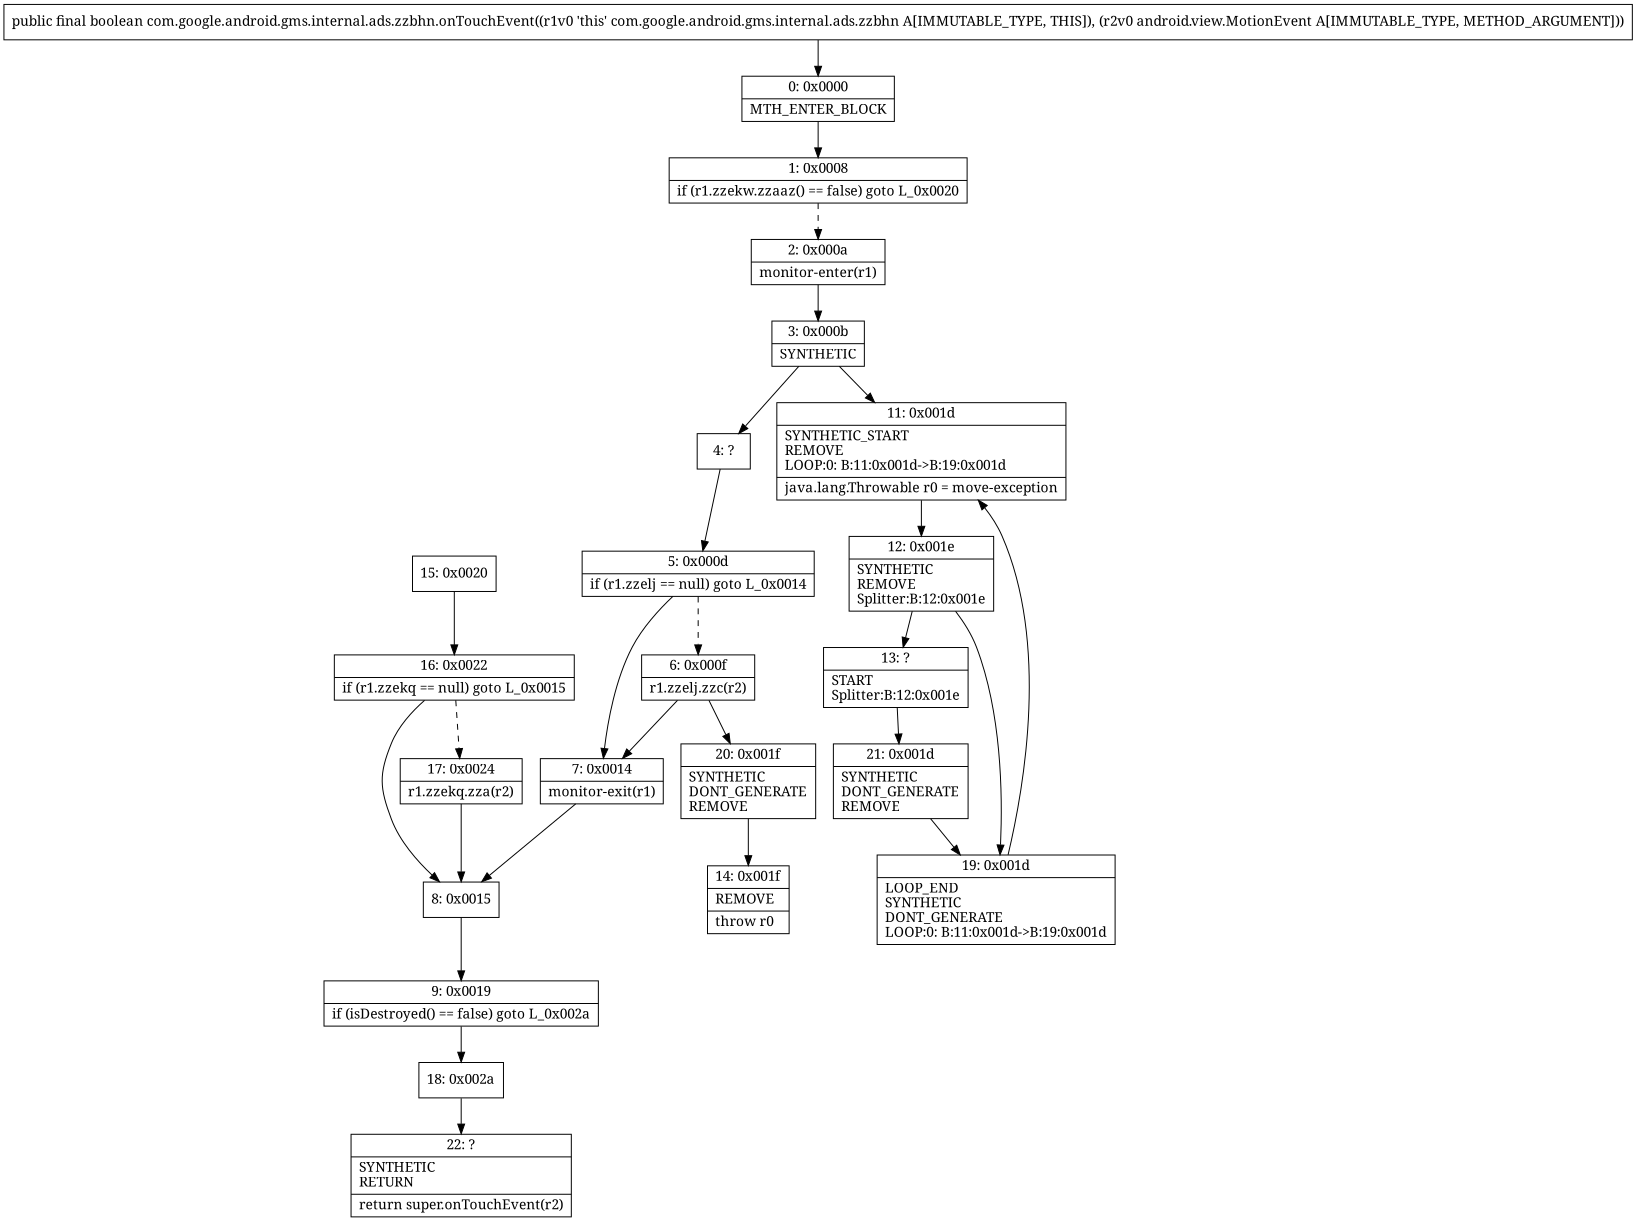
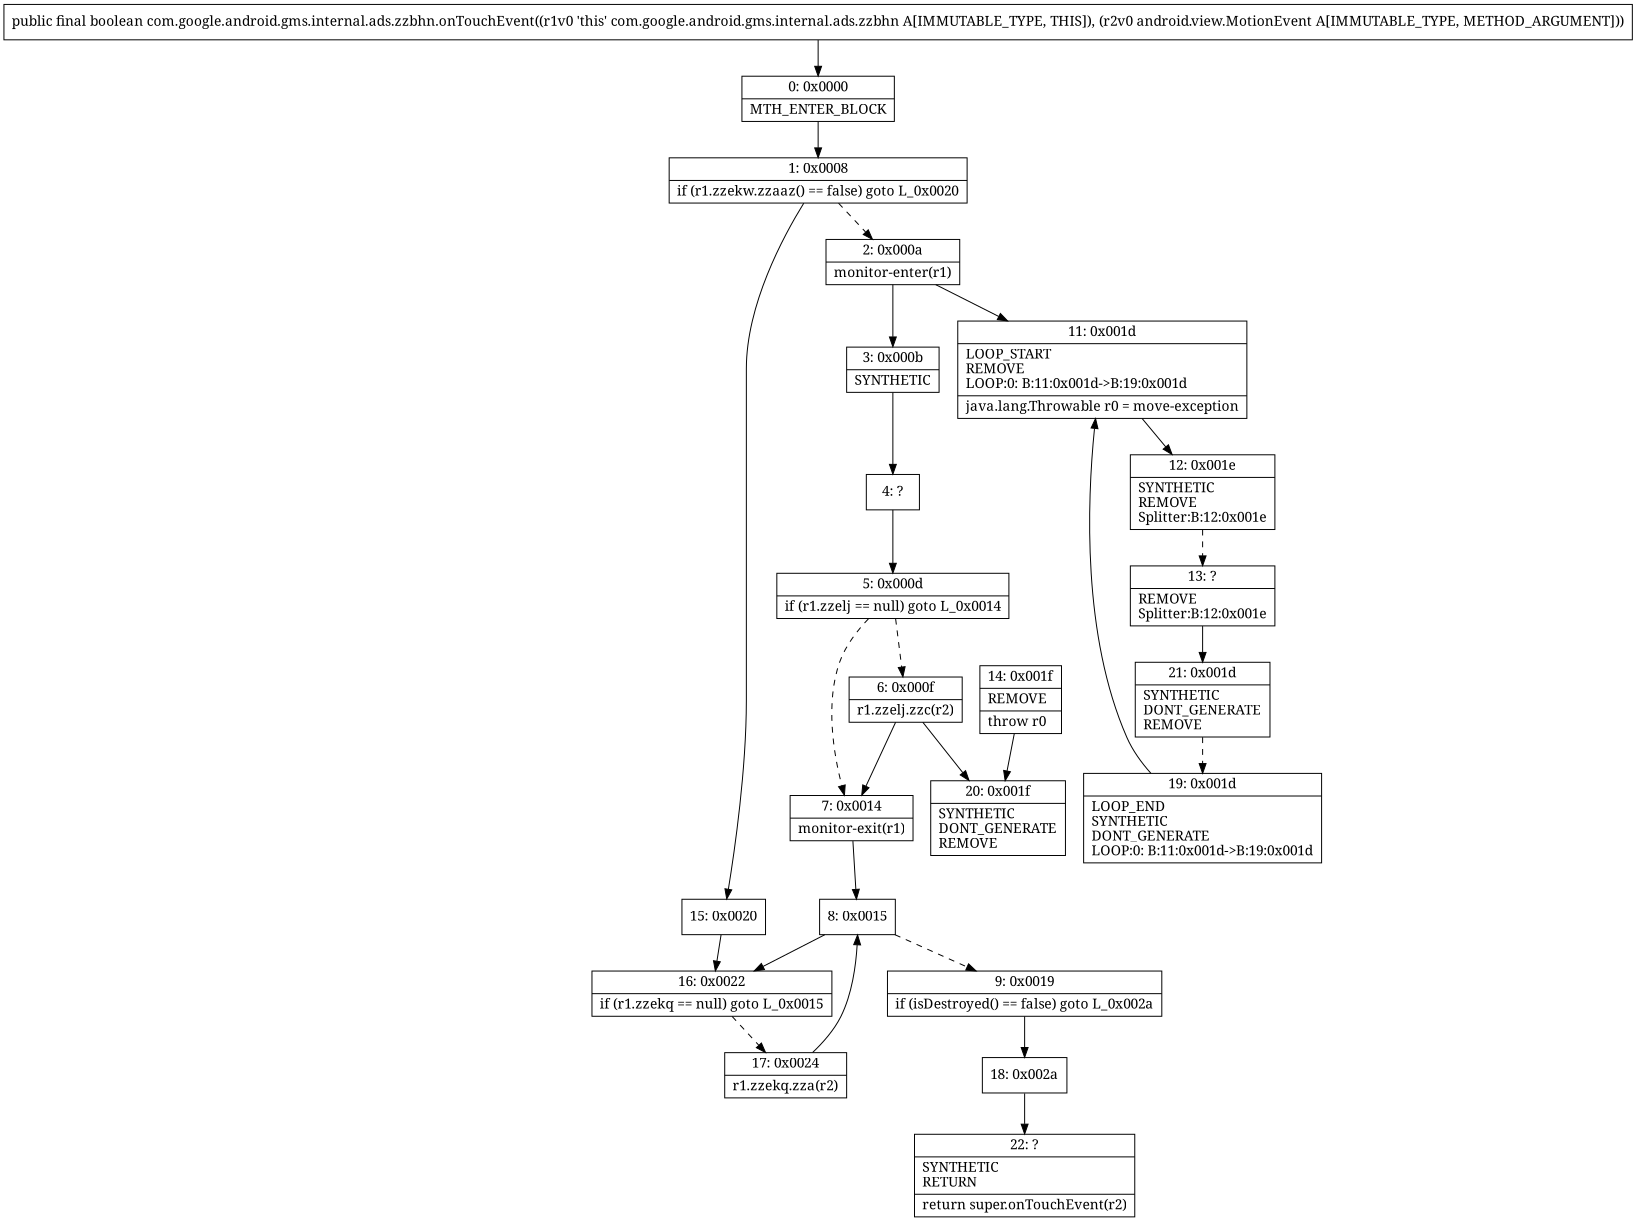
  digraph {
    fontname="Noto Serif"
    node [fontname="Noto Serif" shape=record]
    edge [fontname="Noto Serif"]
    n1 [label="{0\:\ 0x0000|MTH_ENTER_BLOCK\l}"]
    n2 [label="{1\:\ 0x0008|if (r1.zzekw.zzaaz() == false) goto L_0x0020\l}"]
    n3 [label="{2\:\ 0x000a|monitor\-enter(r1)\l}"]
    n4 [label="{15\:\ 0x0020}"]
    n5 [label="{3\:\ 0x000b|SYNTHETIC\l}"]
    n6 [label="{16\:\ 0x0022|if (r1.zzekq == null) goto L_0x0015\l}"]
    n7 [label="{4\:\ ?}"]
-   n8 [label="{11\:\ 0x001d|SYNTHETIC_START\lREMOVE\lLOOP:0: B:11:0x001d\-\>B:19:0x001d\l|java.lang.Throwable r0 = move\-exception\l}"]
+   n8 [label="{11\:\ 0x001d|LOOP_START\lREMOVE\lLOOP:0: B:11:0x001d\-\>B:19:0x001d\l|java.lang.Throwable r0 = move\-exception\l}"]
    n9 [label="{5\:\ 0x000d|if (r1.zzelj == null) goto L_0x0014\l}"]
    n10 [label="{12\:\ 0x001e|SYNTHETIC\lREMOVE\lSplitter:B:12:0x001e\l}"]
    n11 [label="{6\:\ 0x000f|r1.zzelj.zzc(r2)\l}"]
    n12 [label="{7\:\ 0x0014|monitor\-exit(r1)\l}"]
    n13 [label="{20\:\ 0x001f|SYNTHETIC\lDONT_GENERATE\lREMOVE\l}"]
    n14 [label="{8\:\ 0x0015}"]
    n15 [label="{9\:\ 0x0019|if (isDestroyed() == false) goto L_0x002a\l}"]
    n16 [label="{18\:\ 0x002a}"]
    n17 [label="{22\:\ ?|SYNTHETIC\lRETURN\l|return super.onTouchEvent(r2)\l}"]
-   n18 [label="{13\:\ ?|START\lSplitter:B:12:0x001e\l}"]
+   n18 [label="{13\:\ ?|REMOVE\lSplitter:B:12:0x001e\l}"]
    n19 [label="{19\:\ 0x001d|LOOP_END\lSYNTHETIC\lDONT_GENERATE\lLOOP:0: B:11:0x001d\-\>B:19:0x001d\l}"]
    n20 [label="{21\:\ 0x001d|SYNTHETIC\lDONT_GENERATE\lREMOVE\l}"]
    n21 [label="{14\:\ 0x001f|REMOVE\l|throw r0\l}"]
    n22 [label="{17\:\ 0x0024|r1.zzekq.zza(r2)\l}"]
    n23 [label="{public final boolean com.google.android.gms.internal.ads.zzbhn.onTouchEvent((r1v0 'this' com.google.android.gms.internal.ads.zzbhn A[IMMUTABLE_TYPE, THIS]), (r2v0 android.view.MotionEvent A[IMMUTABLE_TYPE, METHOD_ARGUMENT])) }"]
    n1 -> n2
    n2 -> n3 [style=dashed]
+   n2 -> n4
    n3 -> n5
    n4 -> n6
    n5 -> n7
-   n5 -> n8
-   n6 -> n14
+   n3 -> n8
+   n14 -> n6
    n6 -> n22 [style=dashed]
    n7 -> n9
    n8 -> n10
    n9 -> n11 [style=dashed]
-   n9 -> n12
-   n10 -> n18
-   n10 -> n19
+   n9 -> n12 [style=dashed]
+   n10 -> n18 [style=dashed]
    n11 -> n12
    n11 -> n13
    n12 -> n14
-   n13 -> n21
-   n14 -> n15
+   n21 -> n13
+   n14 -> n15 [style=dashed]
    n15 -> n16
    n16 -> n17
    n18 -> n20
    n19 -> n8
-   n20 -> n19
+   n20 -> n19 [style=dashed]
    n22 -> n14
    n23 -> n1
  }
